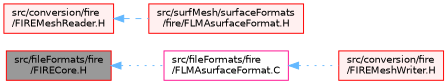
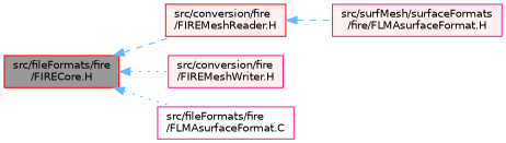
  digraph {
    rankdir=LR
    node [color=deeppink fillcolor="#FFF0F0" fontname=Helvetica fontsize=10 shape=box style=filled]
    edge [color=steelblue1 dir=back fontname=Helvetica fontsize=10 labelfontname=Helvetica labelfontsize=10 style=dashed]
    n1 [color=red fillcolor=grey60 fontcolor=black height=0.2 label="src/fileFormats/fire\l/FIRECore.H" width=0.4]
    n2 [color=red height=0.2 label="src/conversion/fire\l/FIREMeshReader.H" width=0.4]
-   n3 [color=red height=0.2 label="src/conversion/fire\l/FIREMeshWriter.H" width=0.4]
+   n3 [height=0.2 label="src/conversion/fire\l/FIREMeshWriter.H" width=0.4]
    n4 [fillcolor=white height=0.2 label="src/fileFormats/fire\l/FLMAsurfaceFormat.C" width=0.4]
-   n5 [color=red height=0.2 label="src/surfMesh/surfaceFormats\l/fire/FLMAsurfaceFormat.H" width=0.4]
-   n4 -> n3 [style=dotted]
+   n5 [height=0.2 label="src/surfMesh/surfaceFormats\l/fire/FLMAsurfaceFormat.H" width=0.4]
+   n1 -> n2
+   n1 -> n3 [style=dotted]
    n1 -> n4 [style=dotted]
    n2 -> n5
  }
